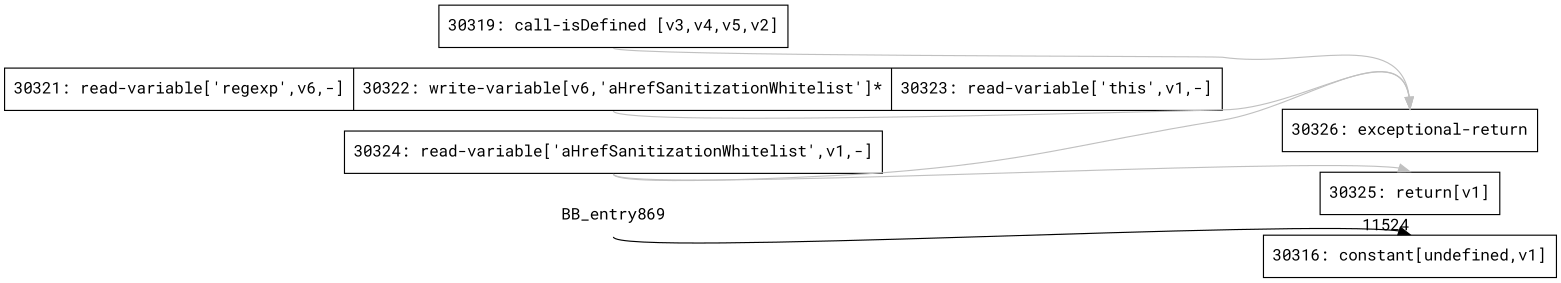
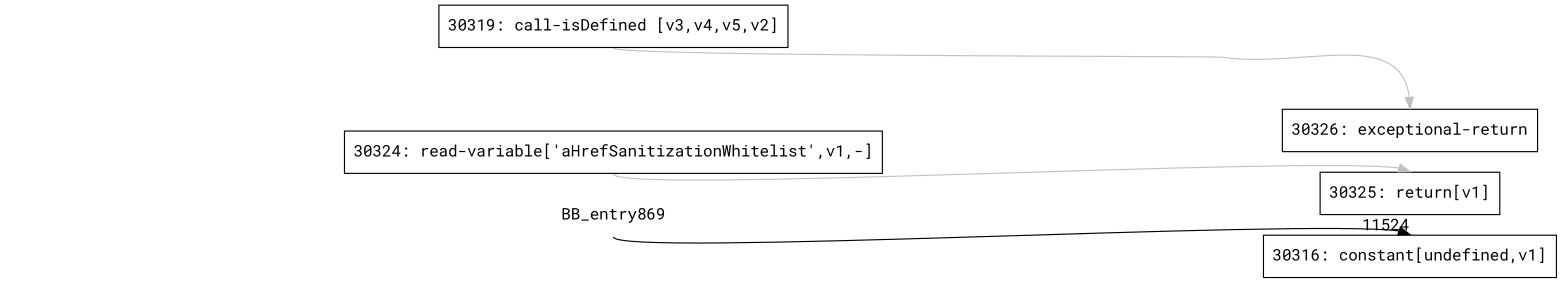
  digraph {
    fontname="Roboto Mono"
    rankdir=LR
    node [fontname="Roboto Mono" shape=record]
    edge [fontname="Roboto Mono" headport=n tailport=s color=gray]
    n1 [label=BB_entry869 shape=none]
    n2 [label="{30316: constant[undefined,v1]}"]
    n3 [label="{30319: call-isDefined [v3,v4,v5,v2]}"]
    n4 [label="{30326: exceptional-return}"]
-   n5 [label="{30321: read-variable['regexp',v6,-]|30322: write-variable[v6,'aHrefSanitizationWhitelist']*|30323: read-variable['this',v1,-]}"]
    n6 [label="{30324: read-variable['aHrefSanitizationWhitelist',v1,-]}"]
    n7 [label="{30325: return[v1]}"]
    n1 -> n2 [headlabel="    11524" color=""]
    n3 -> n4
-   n5 -> n4
-   n6 -> n4
    n6 -> n7
  }
